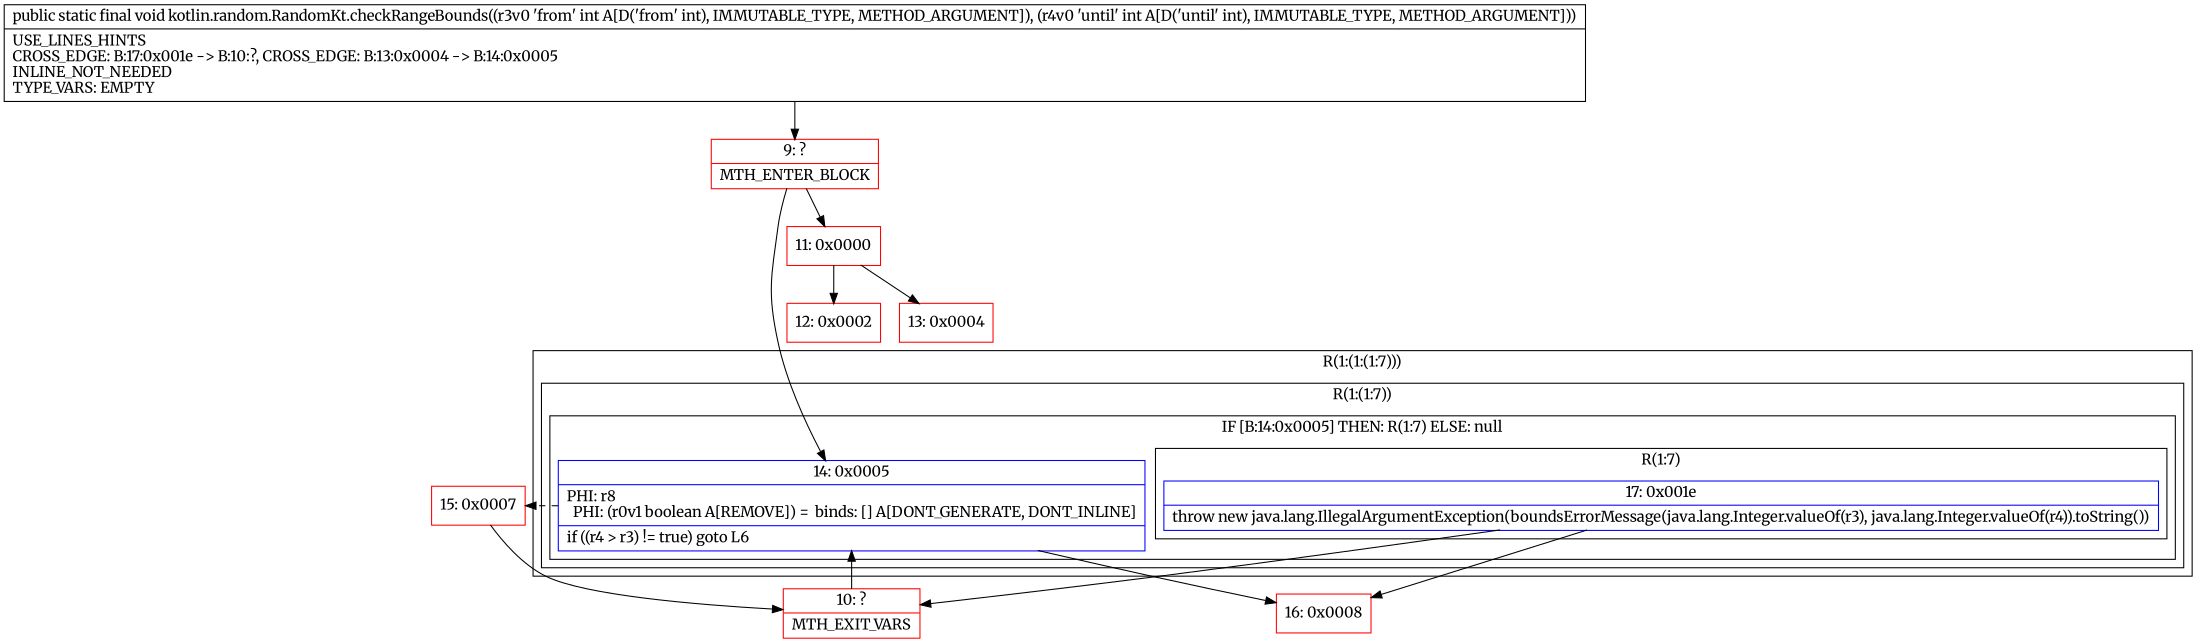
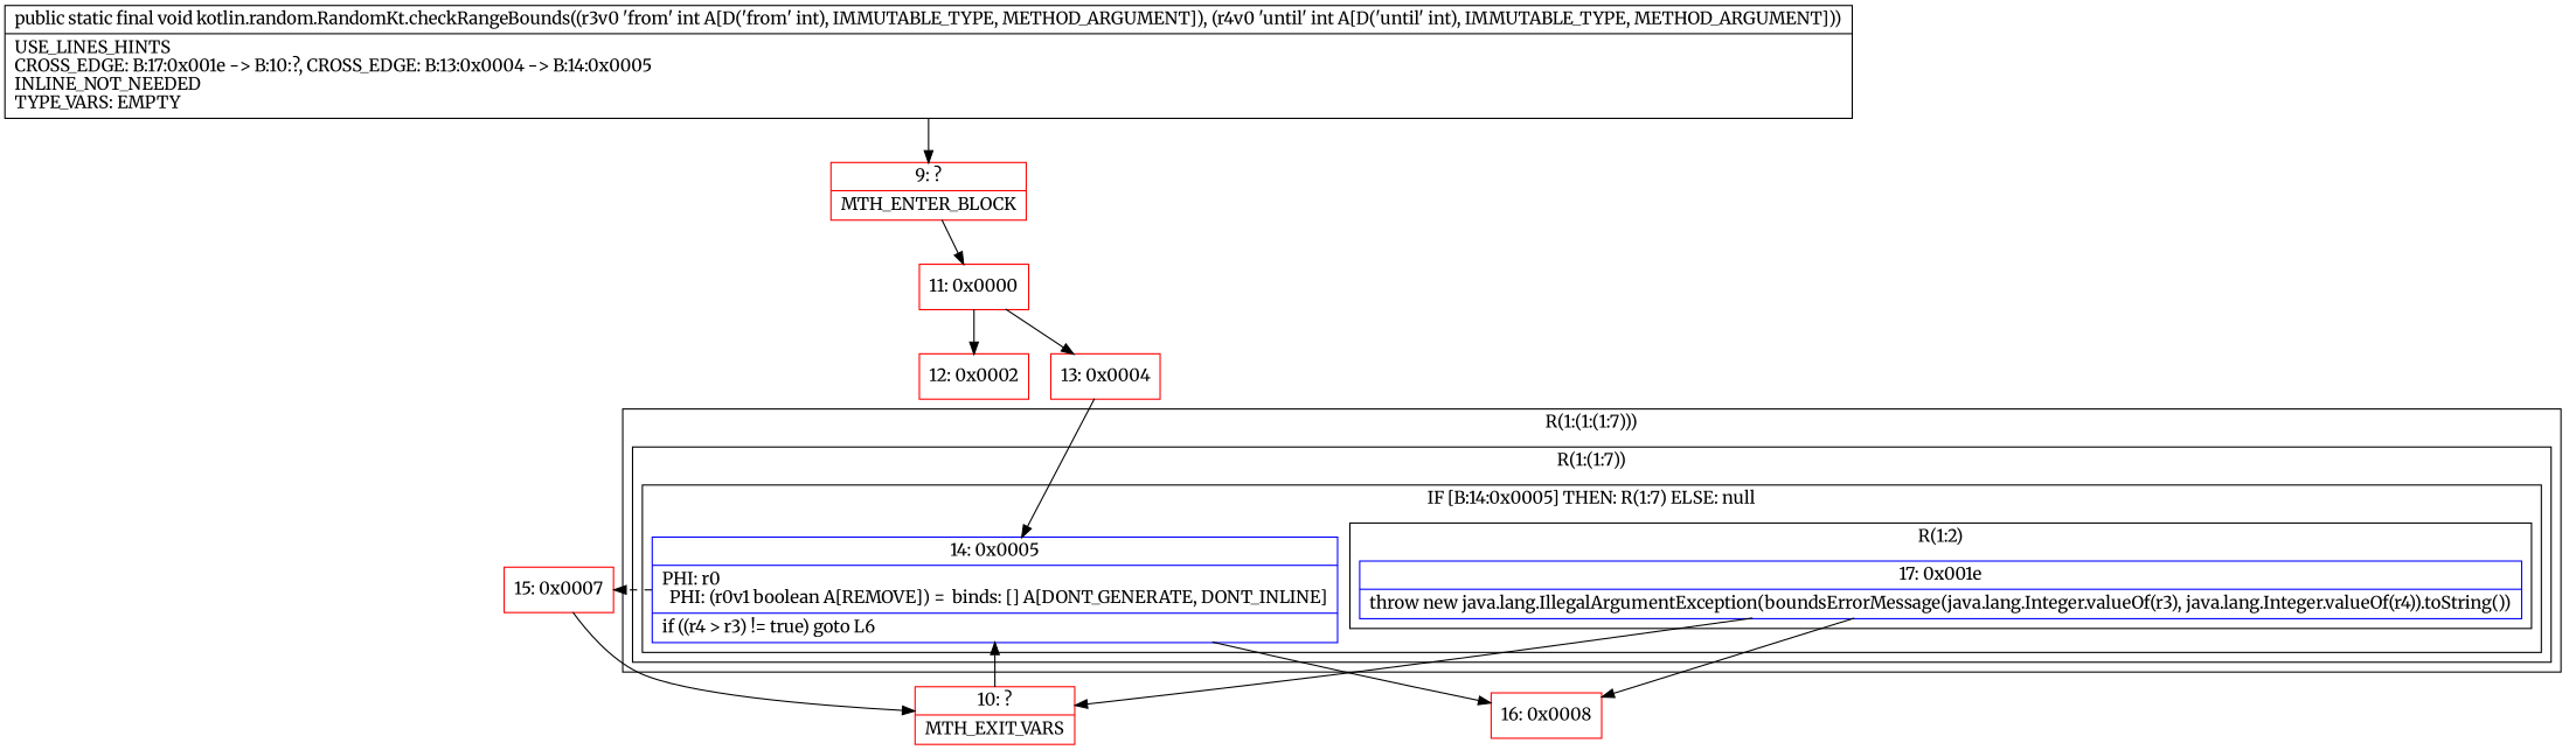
  digraph {
    fontname=Merriweather
    node [color=red fontname=Merriweather shape=record]
    edge [fontname=Merriweather]
    n1 [color=blue label="{17\:\ 0x001e|throw new java.lang.IllegalArgumentException(boundsErrorMessage(java.lang.Integer.valueOf(r3), java.lang.Integer.valueOf(r4)).toString())\l}"]
-   n2 [color=blue label="{14\:\ 0x0005|PHI: r8 \l  PHI: (r0v1 boolean A[REMOVE]) =  binds: [] A[DONT_GENERATE, DONT_INLINE]\l|if ((r4 \> r3) != true) goto L6\l}"]
+   n2 [color=blue label="{14\:\ 0x0005|PHI: r0 \l  PHI: (r0v1 boolean A[REMOVE]) =  binds: [] A[DONT_GENERATE, DONT_INLINE]\l|if ((r4 \> r3) != true) goto L6\l}"]
    n3 [label="{16\:\ 0x0008}"]
    n4 [label="{10\:\ ?|MTH_EXIT_VARS\l}"]
    n5 [label="{15\:\ 0x0007}"]
    n6 [label="{9\:\ ?|MTH_ENTER_BLOCK\l}"]
    n7 [label="{11\:\ 0x0000}"]
    n8 [label="{12\:\ 0x0002}"]
    n9 [label="{13\:\ 0x0004}"]
    n10 [label="{public static final void kotlin.random.RandomKt.checkRangeBounds((r3v0 'from' int A[D('from' int), IMMUTABLE_TYPE, METHOD_ARGUMENT]), (r4v0 'until' int A[D('until' int), IMMUTABLE_TYPE, METHOD_ARGUMENT]))  | USE_LINES_HINTS\lCROSS_EDGE: B:17:0x001e \-\> B:10:?, CROSS_EDGE: B:13:0x0004 \-\> B:14:0x0005\lINLINE_NOT_NEEDED\lTYPE_VARS: EMPTY\l}" color=""]
    subgraph cluster_1 {
      label="R(1:(1:(1:7)))"
      subgraph cluster_2 {
        label="R(1:(1:7))"
        subgraph cluster_3 {
          label="IF [B:14:0x0005] THEN: R(1:7) ELSE: null"
          n2
          subgraph cluster_4 {
-           label="R(1:7)"
+           label="R(1:2)"
            n1
          }
        }
      }
    }
    n1 -> n3
    n1 -> n4
    n2 -> n3
    n2 -> n5 [style=dashed]
    n4 -> n2
    n5 -> n4
    n6 -> n7
    n7 -> n8
    n7 -> n9
-   n6 -> n2
+   n9 -> n2
    n10 -> n6
  }
